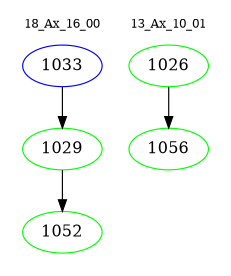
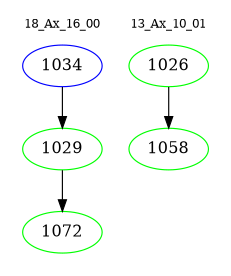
  digraph {
    node [color=green]
    edge [color=black]
-   n1 [color=blue label=1033]
+   n1 [color=blue label=1034]
    n2 [label=1029]
-   n3 [label=1052]
+   n3 [label=1072]
    n4 [label=1026]
-   n5 [label=1056]
+   n5 [label=1058]
    subgraph cluster_1 {
      color=white
      fontsize=10
      label="18_Ax_16_00"
      n1
      n2
      n3
    }
    subgraph cluster_2 {
      color=white
      fontsize=10
      label="13_Ax_10_01"
      n4
      n5
    }
    n1 -> n2
    n2 -> n3
    n4 -> n5
  }
